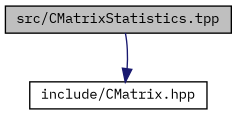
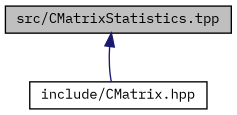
  digraph {
    fontname="IBM Plex Mono"
    node [color=black fontname="IBM Plex Mono" fontsize=10 shape=record]
    n1 [fillcolor=grey75 fontcolor=black height=0.2 label="src/CMatrixStatistics.tpp" style=filled width=0.4]
    n2 [height=0.2 label="include/CMatrix.hpp" width=0.4]
-   n2 -> n1 [color=midnightblue dir=back fontname="IBM Plex Mono" fontsize=10 labelfontname=Helvetica labelfontsize=10 style=solid]
+   n1 -> n2 [color=midnightblue dir=back fontname="IBM Plex Mono" fontsize=10 labelfontname=Helvetica labelfontsize=10 style=solid]
  }
